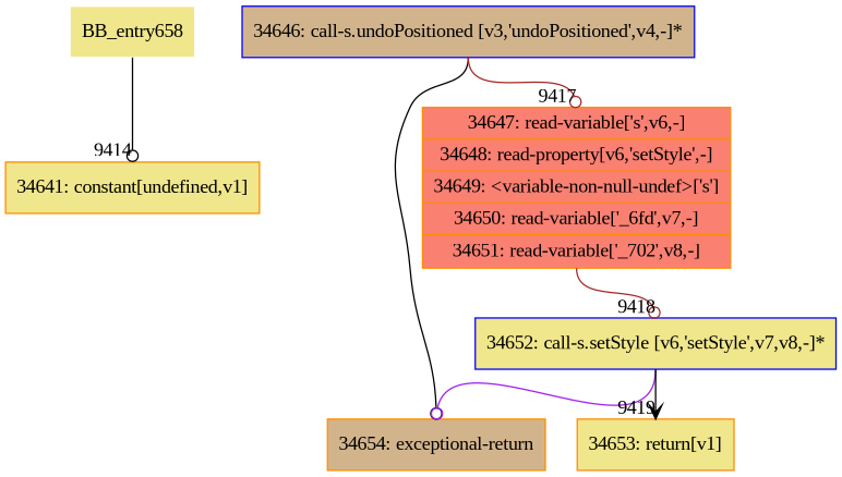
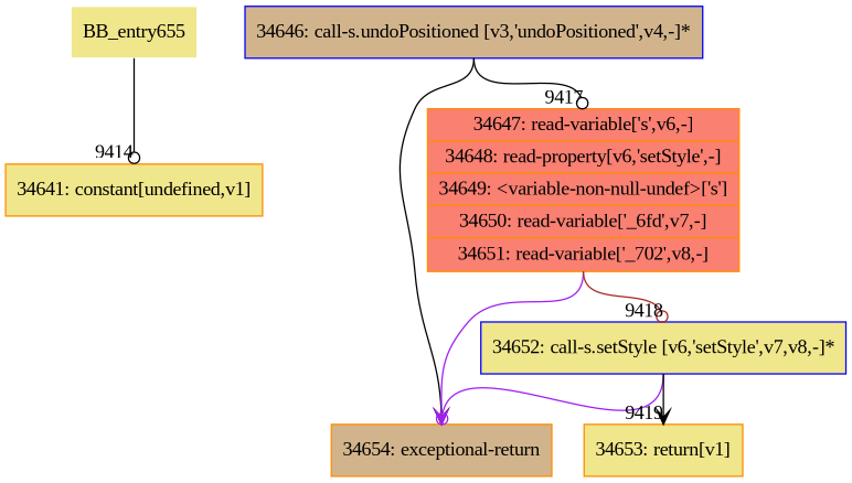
  digraph {
    fontname="Liberation Serif"
    rankdir=TD
    node [color=darkorange fillcolor=khaki fontname="Liberation Serif" shape=record style=filled]
    edge [arrowhead=odot color=black fontname="Liberation Serif" headport=n tailport=s]
-   BB_entry658 [color=blue shape=none]
+   BB_entry658 [color=blue shape=none label=BB_entry655]
    n2 [label="{34641: constant[undefined,v1]}"]
    n3 [color=blue fillcolor=tan label="{34646: call-s.undoPositioned [v3,'undoPositioned',v4,-]*}"]
    n4 [fillcolor=tan label="{34654: exceptional-return}"]
    n5 [fillcolor=salmon label="{34647: read-variable['s',v6,-]|34648: read-property[v6,'setStyle',-]|34649: \<variable-non-null-undef\>['s']|34650: read-variable['_6fd',v7,-]|34651: read-variable['_702',v8,-]}"]
    n6 [color=blue label="{34652: call-s.setStyle [v6,'setStyle',v7,v8,-]*}"]
    n7 [label="{34653: return[v1]}"]
    BB_entry658 -> n2 [headlabel="    9414"]
-   n3 -> n4
-   n3 -> n5 [color=brown headlabel="      9417"]
+   n3 -> n4 [arrowhead=vee]
+   n3 -> n5 [headlabel="      9417"]
+   n5 -> n4 [arrowhead=vee color=purple]
    n5 -> n6 [color=brown headlabel="      9418"]
    n6 -> n4 [color=purple]
    n6 -> n7 [arrowhead=vee headlabel="      9419"]
  }
